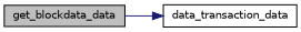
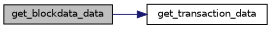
  digraph {
    rankdir=LR
    node [color=black fontname=Helvetica fontsize=10 shape=record style=filled]
    n1 [fillcolor=grey75 fontcolor=black height=0.2 label=get_blockdata_data width=0.4]
-   n2 [fillcolor=white height=0.2 label=data_transaction_data width=0.4]
+   n2 [fillcolor=white height=0.2 label=get_transaction_data width=0.4]
    n1 -> n2 [color=midnightblue fontname=Helvetica fontsize=10 labelfontname=Helvetica labelfontsize=10 style=solid]
  }
